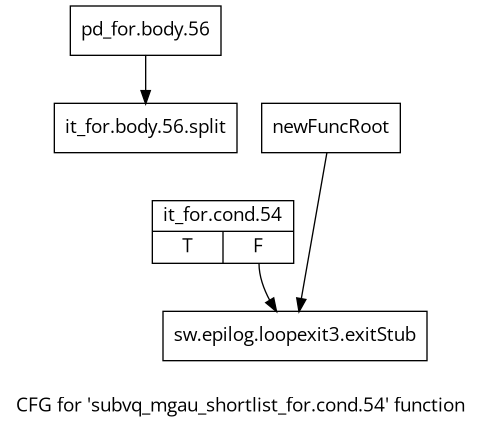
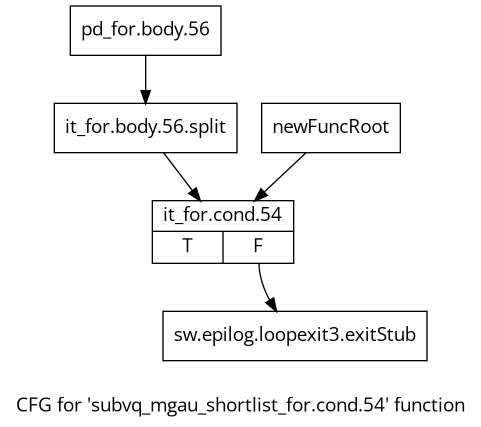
  digraph {
    fontname="Open Sans"
    label="CFG for 'subvq_mgau_shortlist_for.cond.54' function"
    node [fontname="Open Sans" shape=record]
    edge [fontname="Open Sans"]
    n1 [label="{newFuncRoot}"]
    n2 [label="{it_for.cond.54|{<s0>T|<s1>F}}"]
    n3 [label="{sw.epilog.loopexit3.exitStub}"]
    n4 [label="{pd_for.body.56}"]
    n5 [label="{it_for.body.56.split}"]
-   n1 -> n3
+   n1 -> n2
    n2 -> n3 [tailport=s1]
    n4 -> n5
+   n5 -> n2
  }
